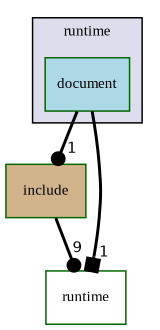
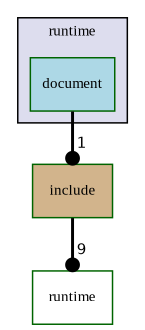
  digraph {
    compound=true
    fontname="Liberation Serif"
    node [color=darkgreen fontname="Liberation Serif" fontsize=10 shape=box style=filled]
    edge [arrowhead=dot fontname="Liberation Serif" headlabel=1 labeldistance=1.5 labelfontname=Helvetica labelfontsize=10 style=bold]
    n1 [fillcolor=lightblue label=document pencolor=black]
    n2 [fillcolor=tan label=include]
    n3 [fillcolor=white label=runtime]
    subgraph cluster_1 {
      bgcolor="#ddddee"
      fontsize=10
      label=runtime
      pencolor=black
      n1
    }
    n1 -> n2
-   n1 -> n3 [arrowhead=box]
    n2 -> n3 [headlabel=9]
  }
